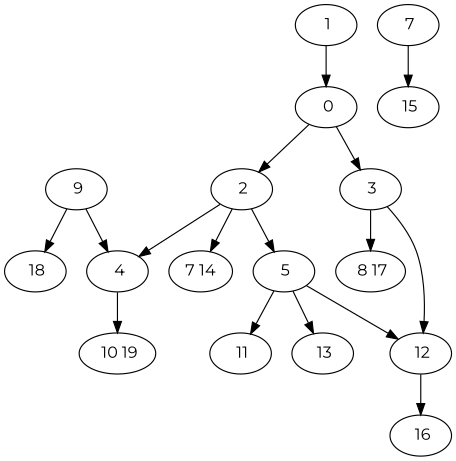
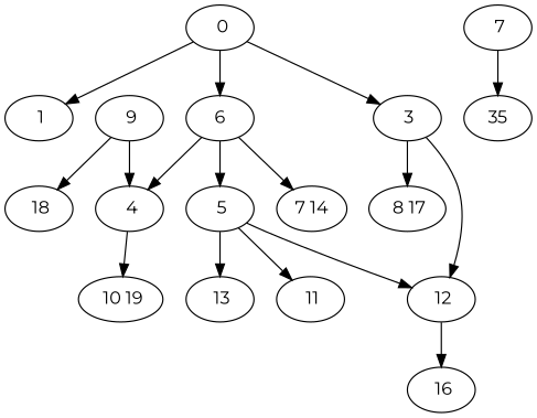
  digraph {
    fontname=Montserrat
    node [fontname=Montserrat]
    edge [fontname=Montserrat]
    " 0"
    " 1"
-   " 2"
+   " 2" [label=6]
    " 3"
    " 4"
    n6 [label="7 14"]
    " 5"
    " 8 17"
    " 12"
    " 10 19"
    " 11"
    " 13"
    " 7"
-   " 15"
+   " 15" [label=35]
    " 9"
    " 18"
    " 16"
-   " 1" -> " 0"
+   " 0" -> " 1"
    " 0" -> " 2"
    " 0" -> " 3"
    " 2" -> " 4"
    " 2" -> n6
    " 2" -> " 5"
    " 3" -> " 8 17"
    " 3" -> " 12"
    " 4" -> " 10 19"
    " 5" -> " 12"
    " 5" -> " 11"
    " 5" -> " 13"
    " 12" -> " 16"
    " 7" -> " 15"
    " 9" -> " 4"
    " 9" -> " 18"
  }
